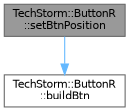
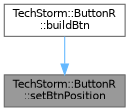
  digraph {
    rankdir=TB
    node [fontname=Helvetica fontsize=10 shape=box style=filled]
    n1 [color=gray40 fillcolor=grey60 fontcolor=black height=0.2 label="TechStorm::ButtonR\l::setBtnPosition" width=0.4]
    n2 [color=grey40 fillcolor=white height=0.2 label="TechStorm::ButtonR\l::buildBtn" width=0.4]
-   n1 -> n2 [color=steelblue1 fontname=Helvetica fontsize=10 labelfontname=Helvetica labelfontsize=10 style=solid]
+   n2 -> n1 [color=steelblue1 fontname=Helvetica fontsize=10 labelfontname=Helvetica labelfontsize=10 style=solid]
  }
